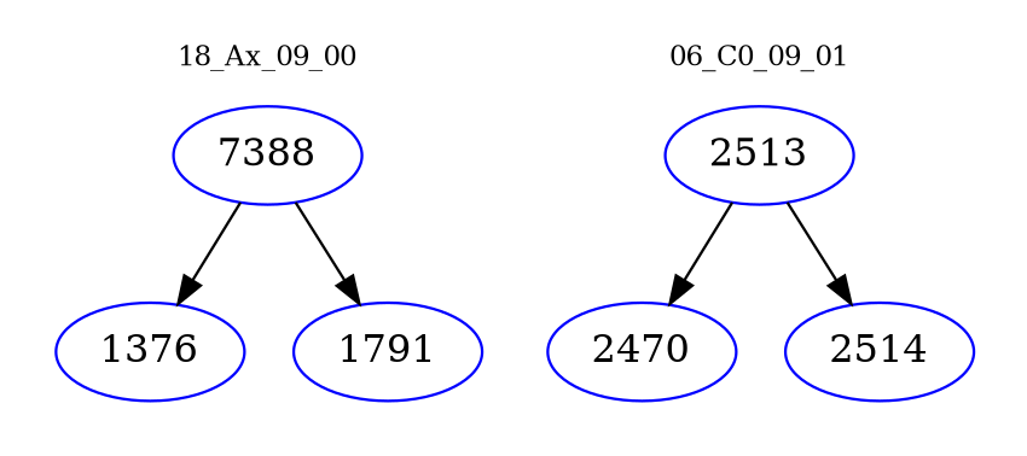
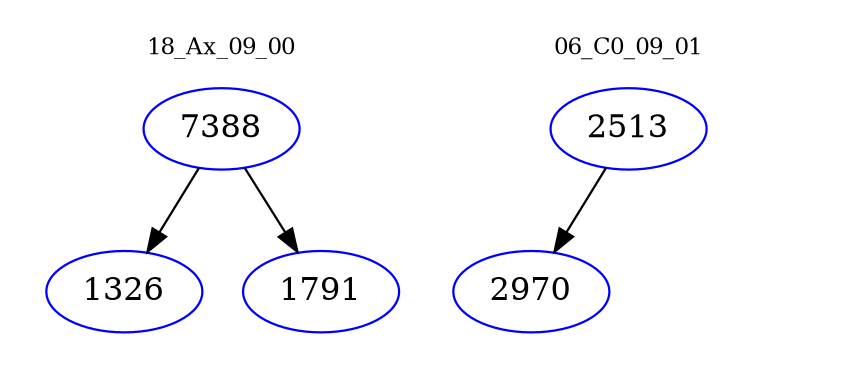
  digraph {
    node [color=blue]
    edge [color=black]
    n1 [label=7388]
-   n2 [label=1376]
+   n2 [label=1326]
    n3 [label=1791]
    n4 [label=2513]
-   n5 [label=2470]
-   n6 [label=2514]
+   n5 [label=2970]
    subgraph cluster_1 {
      color=white
      fontsize=10
      label="18_Ax_09_00"
      n1
      n2
      n3
    }
    subgraph cluster_2 {
      color=white
      fontsize=10
      label="06_C0_09_01"
      n4
      n5
-     n6
    }
    n1 -> n2
    n1 -> n3
    n4 -> n5
-   n4 -> n6
  }
